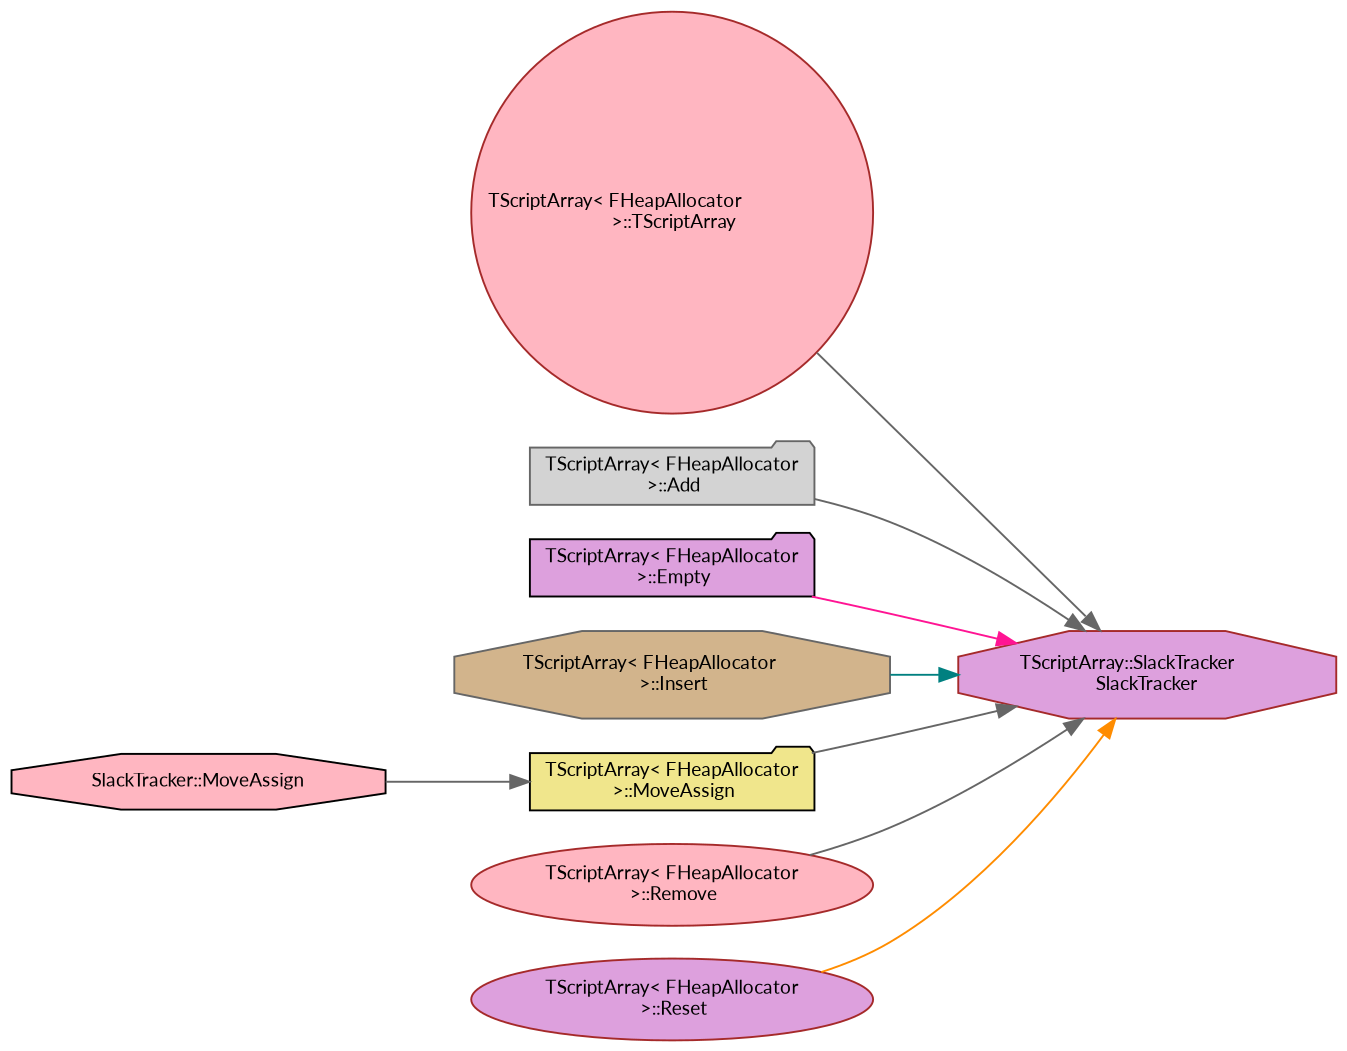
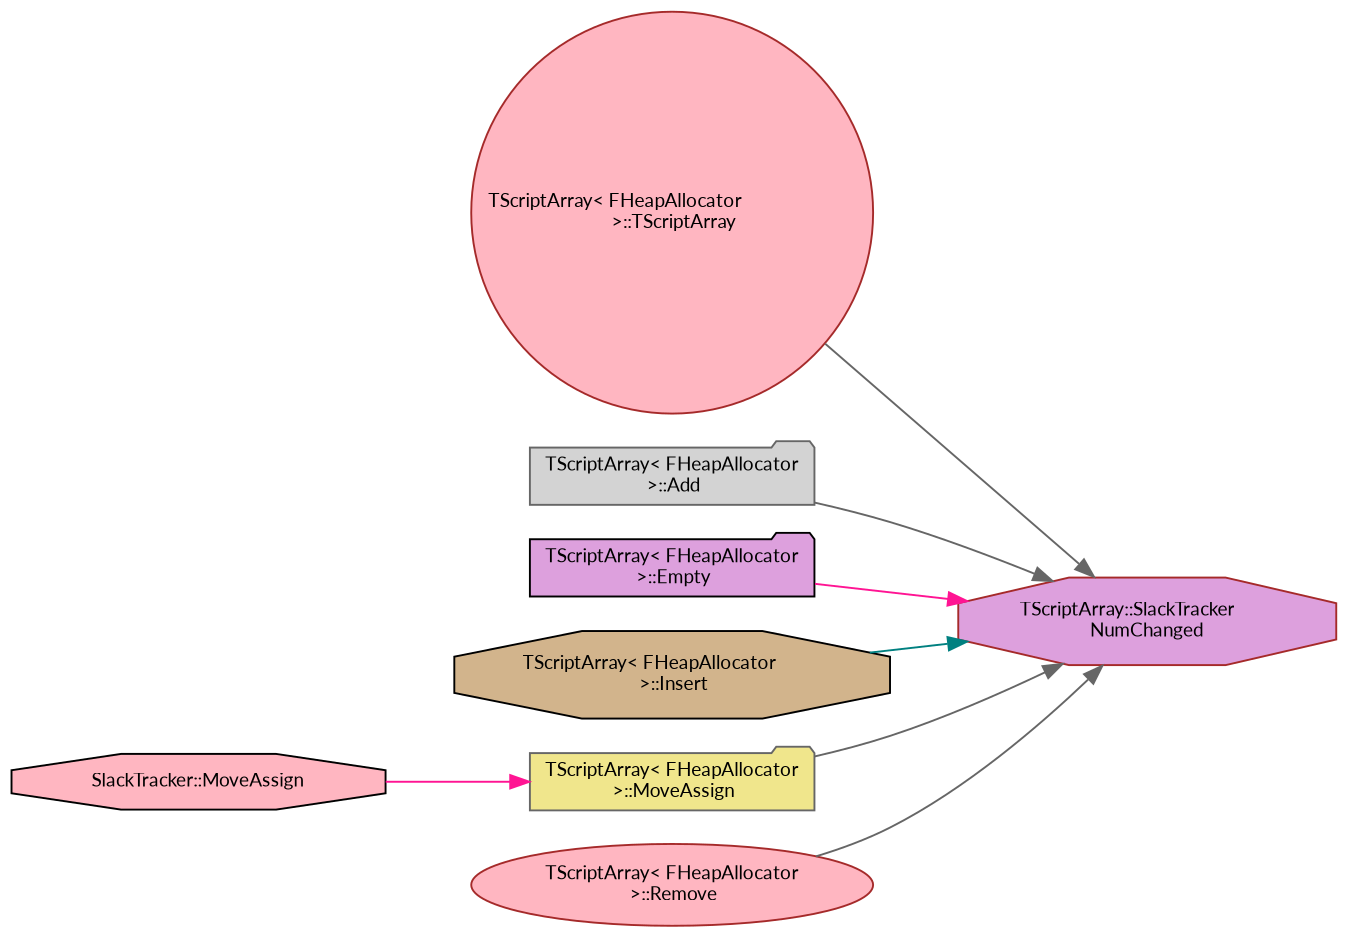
  digraph {
    fontname=Lato
    rankdir=RL
    node [color=brown fillcolor=plum fontname=Lato fontsize=10 shape=octagon style=filled]
    edge [color=gray40 dir=back fontname=Lato fontsize=10 labelfontname=Helvetica labelfontsize=10 style=solid]
-   n1 [fontcolor=black height=0.2 label="TScriptArray::SlackTracker\lSlackTracker" width=0.4]
+   n1 [fontcolor=black height=0.2 label="TScriptArray::SlackTracker\lNumChanged" width=0.4]
    n2 [fillcolor=lightpink height=0.2 label="TScriptArray\< FHeapAllocator\l \>::TScriptArray" shape=circle width=0.4]
    n3 [color=gray40 fillcolor=lightgrey height=0.2 label="TScriptArray\< FHeapAllocator\l \>::Add" shape=folder width=0.4]
    n4 [color=black height=0.2 label="TScriptArray\< FHeapAllocator\l \>::Empty" shape=folder width=0.4]
-   n5 [color=gray40 fillcolor=tan height=0.2 label="TScriptArray\< FHeapAllocator\l \>::Insert" width=0.4]
-   n6 [color=black fillcolor=khaki height=0.2 label="TScriptArray\< FHeapAllocator\l \>::MoveAssign" shape=folder width=0.4]
+   n5 [color=black fillcolor=tan height=0.2 label="TScriptArray\< FHeapAllocator\l \>::Insert" width=0.4]
+   n6 [color=gray40 fillcolor=khaki height=0.2 label="TScriptArray\< FHeapAllocator\l \>::MoveAssign" shape=folder width=0.4]
    n7 [fillcolor=lightpink height=0.2 label="TScriptArray\< FHeapAllocator\l \>::Remove" shape=ellipse width=0.4]
-   n8 [height=0.2 label="TScriptArray\< FHeapAllocator\l \>::Reset" shape=ellipse width=0.4]
    n9 [color=black fillcolor=lightpink height=0.2 label="SlackTracker::MoveAssign" width=0.4]
    n1 -> n2
    n1 -> n3
    n1 -> n4 [color=deeppink]
    n1 -> n5 [color=teal]
    n1 -> n6
    n1 -> n7
-   n1 -> n8 [color=darkorange]
-   n6 -> n9
+   n6 -> n9 [color=deeppink]
  }
